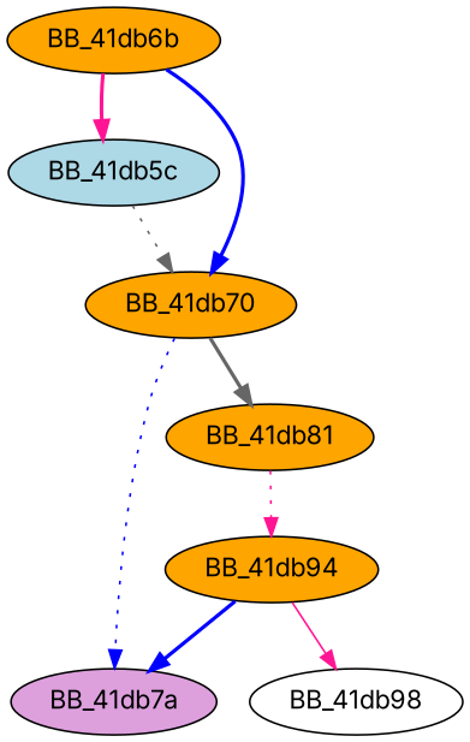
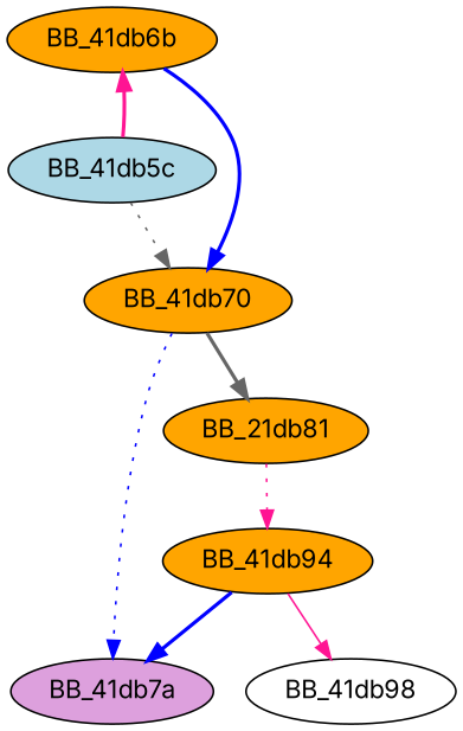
  digraph {
    fontname=Inter
    node [fillcolor=orange fontname=Inter style=filled]
    edge [color=blue fontname=Inter style=bold]
    BB_41db6b
    BB_41db5c [fillcolor=lightblue]
    BB_41db70
    BB_41db7a [fillcolor=plum]
-   BB_41db81
+   BB_41db81 [label=BB_21db81]
    BB_41db94
    BB_41db98 [fillcolor=white]
    BB_41db6b -> BB_41db70
-   BB_41db6b -> BB_41db5c [color=deeppink]
+   BB_41db5c -> BB_41db6b [color=deeppink]
    BB_41db5c -> BB_41db70 [color=gray40 style=dotted]
    BB_41db70 -> BB_41db7a [style=dotted]
    BB_41db70 -> BB_41db81 [color=gray40]
    BB_41db81 -> BB_41db94 [color=deeppink style=dotted]
    BB_41db94 -> BB_41db7a
    BB_41db94 -> BB_41db98 [color=deeppink style=solid]
  }
